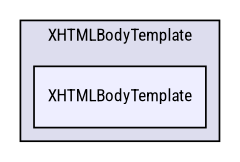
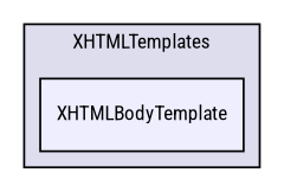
  digraph {
    compound=true
    rankdir=LR
    fontname="Roboto Condensed"
    n1 [fillcolor="#eeeeff" fontname="Roboto Condensed" fontsize=10 label=XHTMLBodyTemplate pencolor=black shape=box style=filled]
    subgraph cluster_1 {
      bgcolor="#ddddee"
      fontsize=10
-     label=XHTMLBodyTemplate
+     label=XHTMLTemplates
      pencolor=black
      n1
    }
  }
